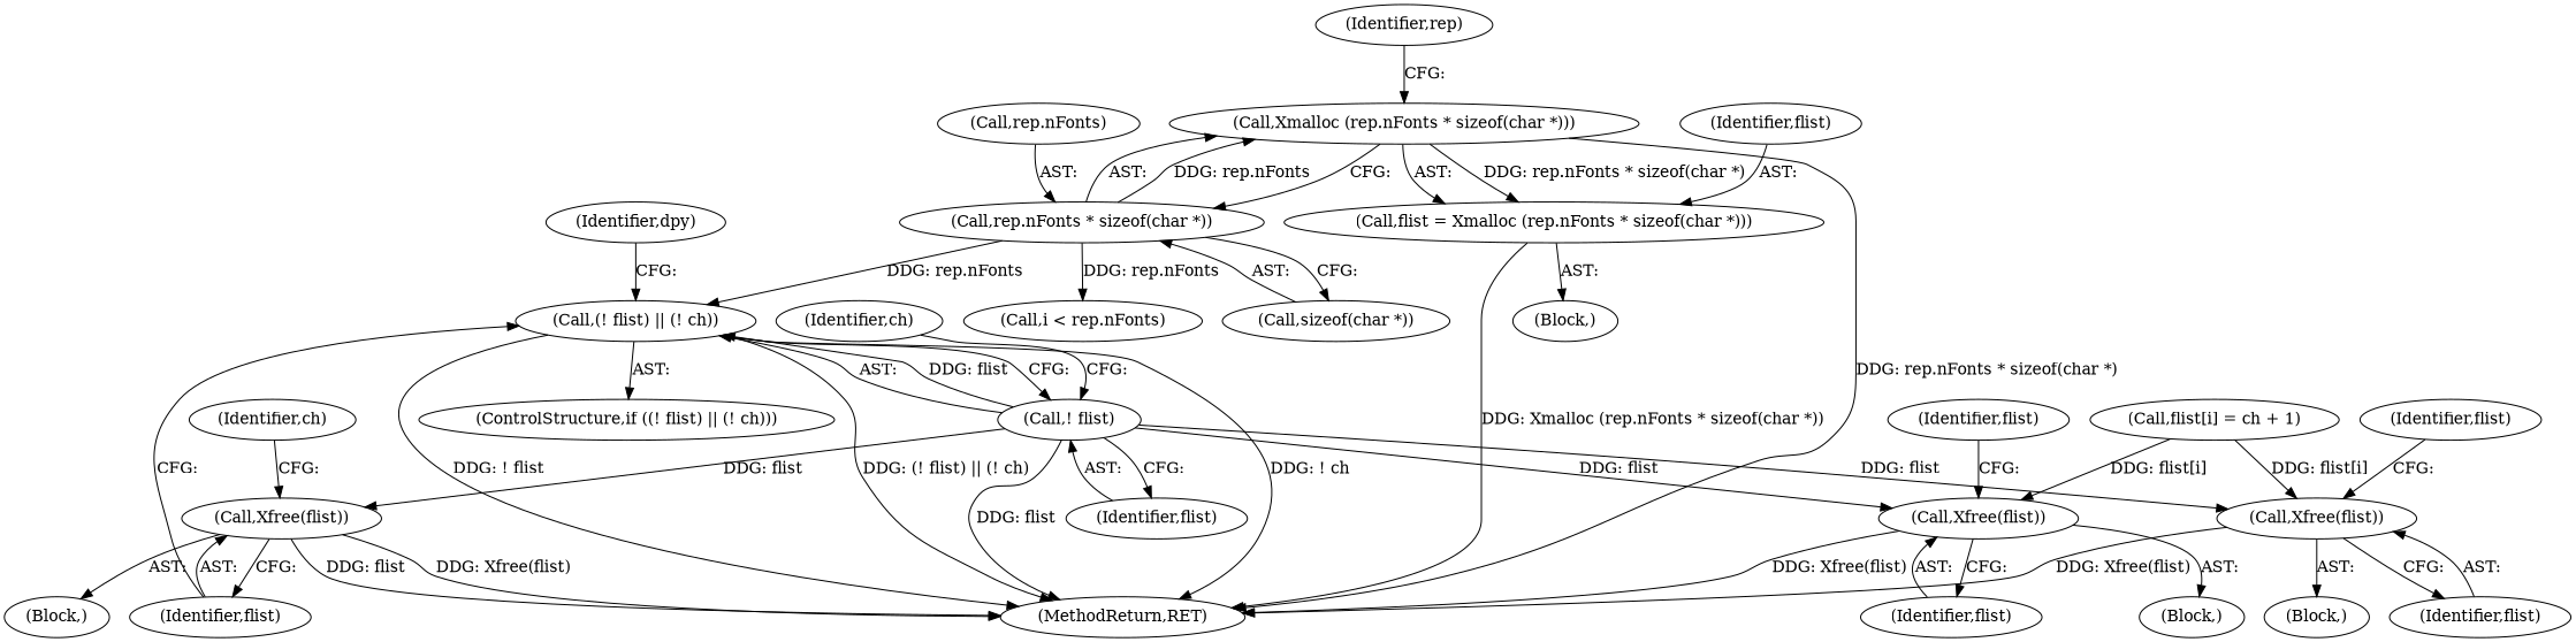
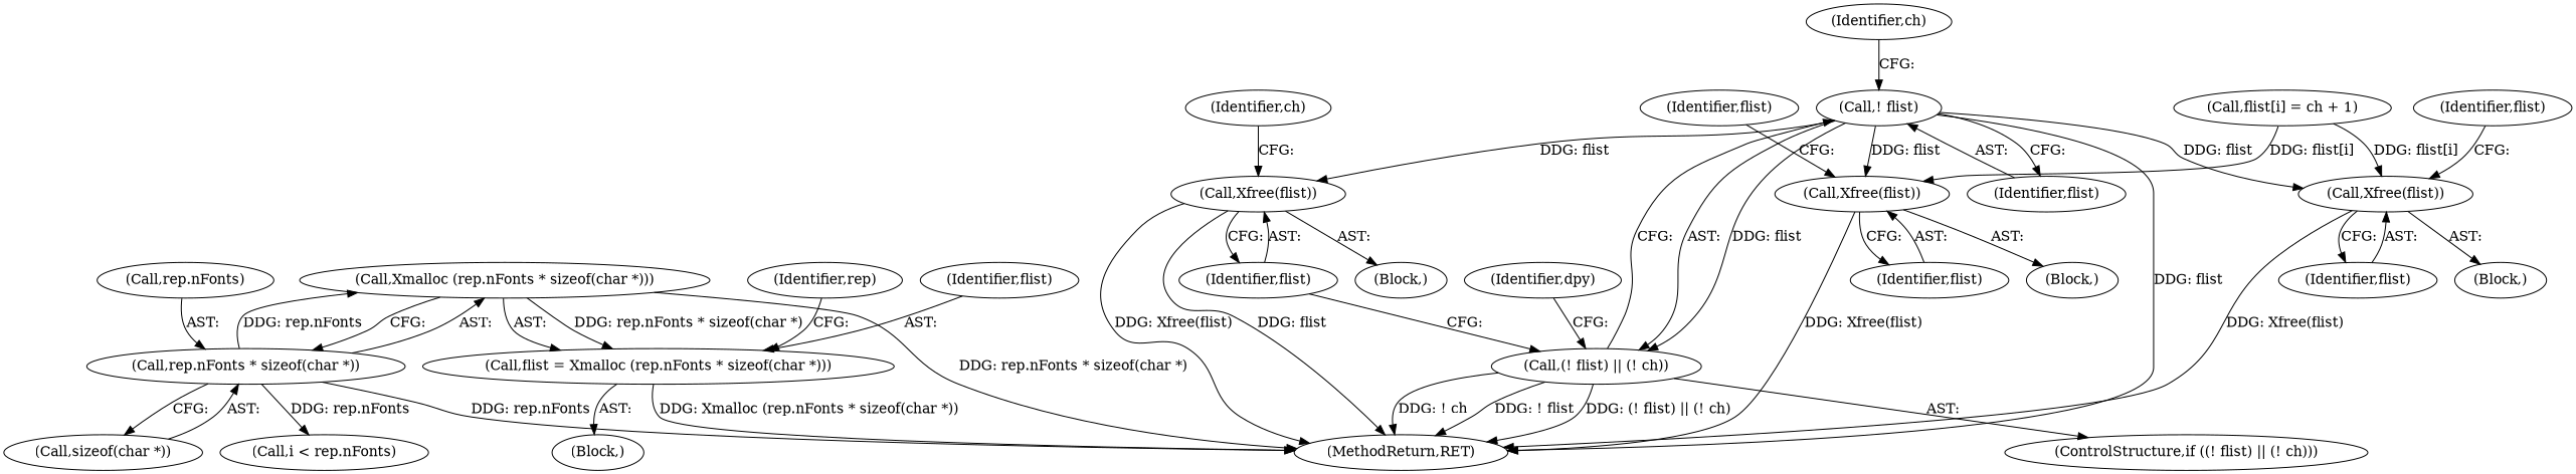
  digraph {
    n1 [label="(Call,flist = Xmalloc (rep.nFonts * sizeof(char *)))"]
    n2 [label="(MethodReturn,RET)"]
    n3 [label="(Block,)"]
    n4 [label="(Call,Xmalloc (rep.nFonts * sizeof(char *)))"]
    n5 [label="(Call,rep.nFonts * sizeof(char *))"]
    n6 [label="(Call,! flist)"]
    n7 [label="(Call,(! flist) || (! ch))"]
    n8 [label="(Call,Xfree(flist))"]
    n9 [label="(Call,Xfree(flist))"]
    n10 [label="(Call,Xfree(flist))"]
    n11 [label="(Identifier,flist)"]
    n12 [label="(Call,sizeof(char *))"]
    n13 [label="(Call,i < rep.nFonts)"]
    n14 [label="(ControlStructure,if ((! flist) || (! ch)))"]
    n15 [label="(Block,)"]
    n16 [label="(Identifier,flist)"]
    n17 [label="(Identifier,flist)"]
    n18 [label="(Block,)"]
    n19 [label="(Identifier,flist)"]
    n20 [label="(Block,)"]
    n21 [label="(Identifier,flist)"]
    n22 [label="(Identifier,ch)"]
    n23 [label="(Call,flist[i] = ch + 1)"]
    n24 [label="(Identifier,rep)"]
    n25 [label="(Call,rep.nFonts)"]
    n26 [label="(Identifier,ch)"]
    n27 [label="(Identifier,flist)"]
    n28 [label="(Identifier,dpy)"]
    n29 [label="(Identifier,flist)"]
    n1 -> n2 [label="DDG: Xmalloc (rep.nFonts * sizeof(char *))"]
    n1 -> n3 [label="AST: "]
    n4 -> n1 [label="AST: "]
    n4 -> n1 [label="DDG: rep.nFonts * sizeof(char *)"]
    n4 -> n2 [label="DDG: rep.nFonts * sizeof(char *)"]
    n4 -> n5 [label="CFG: "]
-   n5 -> n7 [label="DDG: rep.nFonts"]
+   n5 -> n2 [label="DDG: rep.nFonts"]
    n5 -> n4 [label="AST: "]
    n5 -> n4 [label="DDG: rep.nFonts"]
    n5 -> n12 [label="CFG: "]
    n5 -> n13 [label="DDG: rep.nFonts"]
    n6 -> n2 [label="DDG: flist"]
    n6 -> n7 [label="AST: "]
    n6 -> n7 [label="DDG: flist"]
    n6 -> n8 [label="DDG: flist"]
    n6 -> n9 [label="DDG: flist"]
    n6 -> n10 [label="DDG: flist"]
    n6 -> n11 [label="CFG: "]
    n7 -> n2 [label="DDG: ! flist"]
    n7 -> n2 [label="DDG: (! flist) || (! ch)"]
    n7 -> n2 [label="DDG: ! ch"]
    n7 -> n6 [label="CFG: "]
    n7 -> n14 [label="AST: "]
    n8 -> n2 [label="DDG: Xfree(flist)"]
    n8 -> n2 [label="DDG: flist"]
    n8 -> n15 [label="AST: "]
    n8 -> n16 [label="CFG: "]
    n9 -> n2 [label="DDG: Xfree(flist)"]
    n9 -> n17 [label="CFG: "]
    n9 -> n18 [label="AST: "]
    n10 -> n2 [label="DDG: Xfree(flist)"]
    n10 -> n19 [label="CFG: "]
    n10 -> n20 [label="AST: "]
    n11 -> n6 [label="AST: "]
    n12 -> n5 [label="AST: "]
    n16 -> n7 [label="CFG: "]
    n16 -> n8 [label="AST: "]
    n17 -> n9 [label="AST: "]
    n19 -> n10 [label="AST: "]
    n21 -> n9 [label="CFG: "]
    n22 -> n8 [label="CFG: "]
    n23 -> n9 [label="DDG: flist[i]"]
    n23 -> n10 [label="DDG: flist[i]"]
-   n24 -> n4 [label="CFG: "]
+   n24 -> n1 [label="CFG: "]
    n25 -> n5 [label="AST: "]
    n26 -> n6 [label="CFG: "]
    n27 -> n1 [label="AST: "]
    n28 -> n7 [label="CFG: "]
    n29 -> n10 [label="CFG: "]
  }
